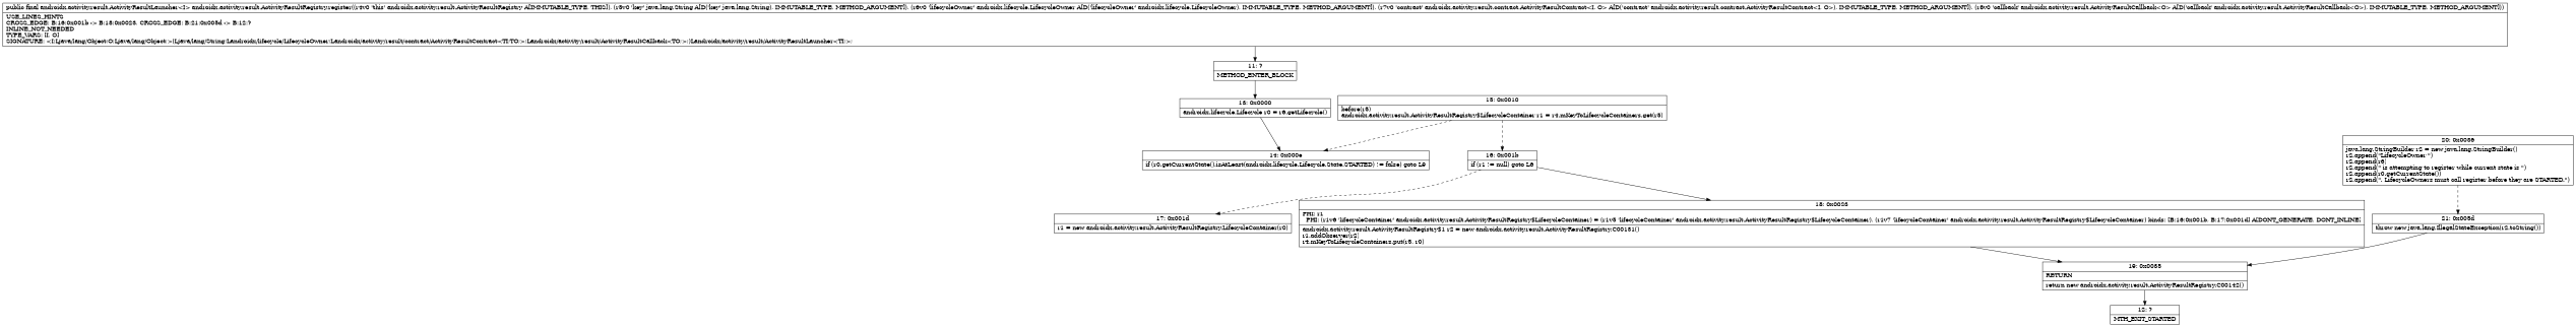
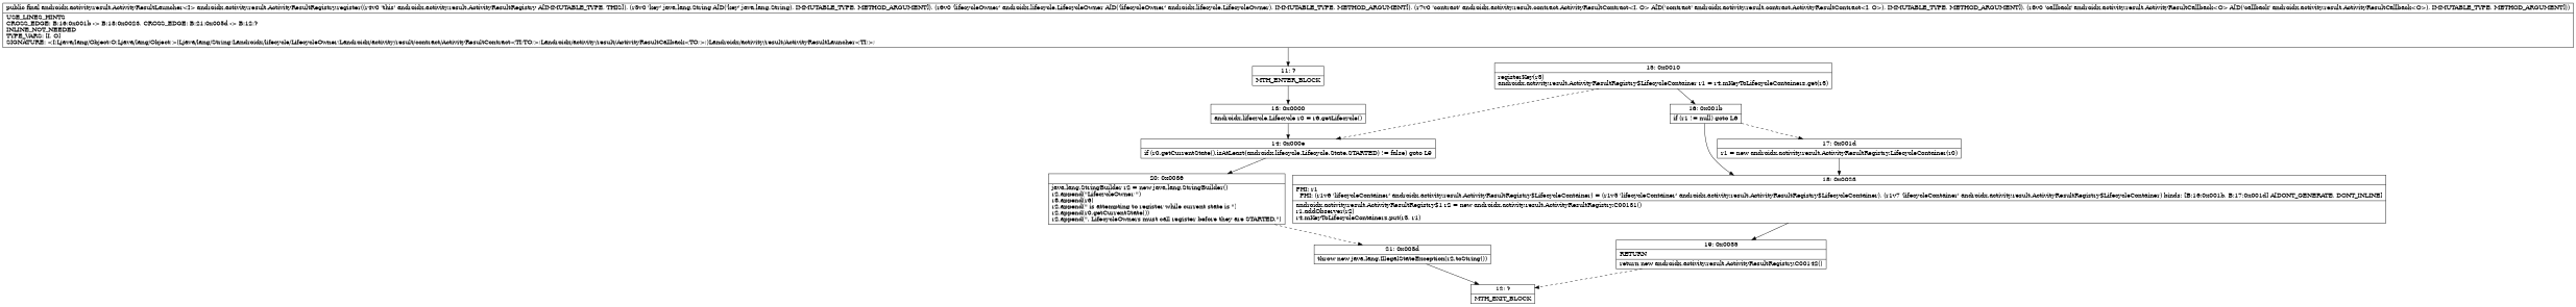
  digraph {
    node [shape=record]
-   n1 [label="{11\:\ ?|METHOD_ENTER_BLOCK\l}"]
+   n1 [label="{11\:\ ?|MTH_ENTER_BLOCK\l}"]
    n2 [label="{13\:\ 0x0000|androidx.lifecycle.Lifecycle r0 = r6.getLifecycle()\l}"]
    n3 [label="{14\:\ 0x000e|if (r0.getCurrentState().isAtLeast(androidx.lifecycle.Lifecycle.State.STARTED) != false) goto L9\l}"]
-   n4 [label="{20\:\ 0x0036|java.lang.StringBuilder r2 = new java.lang.StringBuilder()\lr2.append(\"LifecycleOwner \")\lr2.append(r6)\lr2.append(\" is attempting to register while current state is \")\lr2.append(r0.getCurrentState())\lr2.append(\". LifecycleOwners must call register before they are STARTED.\")\l}"]
-   n5 [label="{15\:\ 0x0010|before(r5)\landroidx.activity.result.ActivityResultRegistry$LifecycleContainer r1 = r4.mKeyToLifecycleContainers.get(r5)\l}"]
+   n4 [label="{20\:\ 0x0036|java.lang.StringBuilder r2 = new java.lang.StringBuilder()\lr2.append(\"LifecycleOwner \")\lr8.append(r6)\lr2.append(\" is attempting to register while current state is \")\lr2.append(r0.getCurrentState())\lr2.append(\". LifecycleOwners must call register before they are STARTED.\")\l}"]
+   n5 [label="{15\:\ 0x0010|registerKey(r5)\landroidx.activity.result.ActivityResultRegistry$LifecycleContainer r1 = r4.mKeyToLifecycleContainers.get(r5)\l}"]
    n6 [label="{16\:\ 0x001b|if (r1 != null) goto L6\l}"]
    n7 [label="{21\:\ 0x005d|throw new java.lang.IllegalStateException(r2.toString())\l}"]
    n8 [label="{17\:\ 0x001d|r1 = new androidx.activity.result.ActivityResultRegistry.LifecycleContainer(r0)\l}"]
-   n9 [label="{18\:\ 0x0023|PHI: r1 \l  PHI: (r1v6 'lifecycleContainer' androidx.activity.result.ActivityResultRegistry$LifecycleContainer) = (r1v5 'lifecycleContainer' androidx.activity.result.ActivityResultRegistry$LifecycleContainer), (r1v7 'lifecycleContainer' androidx.activity.result.ActivityResultRegistry$LifecycleContainer) binds: [B:16:0x001b, B:17:0x001d] A[DONT_GENERATE, DONT_INLINE]\l|androidx.activity.result.ActivityResultRegistry$1 r2 = new androidx.activity.result.ActivityResultRegistry.C00131()\lr1.addObserver(r2)\lr4.mKeyToLifecycleContainers.put(r5, r0)\l}"]
+   n9 [label="{18\:\ 0x0023|PHI: r1 \l  PHI: (r1v6 'lifecycleContainer' androidx.activity.result.ActivityResultRegistry$LifecycleContainer) = (r1v5 'lifecycleContainer' androidx.activity.result.ActivityResultRegistry$LifecycleContainer), (r1v7 'lifecycleContainer' androidx.activity.result.ActivityResultRegistry$LifecycleContainer) binds: [B:16:0x001b, B:17:0x001d] A[DONT_GENERATE, DONT_INLINE]\l|androidx.activity.result.ActivityResultRegistry$1 r2 = new androidx.activity.result.ActivityResultRegistry.C00131()\lr1.addObserver(r2)\lr4.mKeyToLifecycleContainers.put(r5, r1)\l}"]
    n10 [label="{19\:\ 0x0035|RETURN\l|return new androidx.activity.result.ActivityResultRegistry.C00142()\l}"]
-   n11 [label="{12\:\ ?|MTH_EXIT_STARTED\l}"]
+   n11 [label="{12\:\ ?|MTH_EXIT_BLOCK\l}"]
    n12 [label="{public final androidx.activity.result.ActivityResultLauncher\<I\> androidx.activity.result.ActivityResultRegistry.register((r4v0 'this' androidx.activity.result.ActivityResultRegistry A[IMMUTABLE_TYPE, THIS]), (r5v0 'key' java.lang.String A[D('key' java.lang.String), IMMUTABLE_TYPE, METHOD_ARGUMENT]), (r6v0 'lifecycleOwner' androidx.lifecycle.LifecycleOwner A[D('lifecycleOwner' androidx.lifecycle.LifecycleOwner), IMMUTABLE_TYPE, METHOD_ARGUMENT]), (r7v0 'contract' androidx.activity.result.contract.ActivityResultContract\<I, O\> A[D('contract' androidx.activity.result.contract.ActivityResultContract\<I, O\>), IMMUTABLE_TYPE, METHOD_ARGUMENT]), (r8v0 'callback' androidx.activity.result.ActivityResultCallback\<O\> A[D('callback' androidx.activity.result.ActivityResultCallback\<O\>), IMMUTABLE_TYPE, METHOD_ARGUMENT]))  | USE_LINES_HINTS\lCROSS_EDGE: B:16:0x001b \-\> B:18:0x0023, CROSS_EDGE: B:21:0x005d \-\> B:12:?\lINLINE_NOT_NEEDED\lTYPE_VARS: [I, O]\lSIGNATURE: \<I:Ljava\/lang\/Object;O:Ljava\/lang\/Object;\>(Ljava\/lang\/String;Landroidx\/lifecycle\/LifecycleOwner;Landroidx\/activity\/result\/contract\/ActivityResultContract\<TI;TO;\>;Landroidx\/activity\/result\/ActivityResultCallback\<TO;\>;)Landroidx\/activity\/result\/ActivityResultLauncher\<TI;\>;\l}"]
    n1 -> n2
    n2 -> n3
+   n3 -> n4
    n4 -> n7 [style=dashed]
    n5 -> n3 [style=dashed]
-   n5 -> n6 [style=dashed]
+   n5 -> n6
    n6 -> n8 [style=dashed]
    n6 -> n9
-   n7 -> n10
+   n7 -> n11
+   n8 -> n9
    n9 -> n10
-   n10 -> n11
+   n10 -> n11 [style=dashed]
    n12 -> n1
  }
